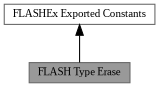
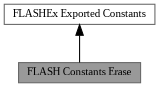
  digraph {
    rankdir=TB
    fontname="Liberation Serif"
    node [fontname="Liberation Serif" fontsize=10 shape=box style=filled]
    n1 [color=grey40 fillcolor=white height=0.2 label="FLASHEx Exported Constants" width=0.4]
-   n2 [color=gray40 fillcolor=grey60 fontcolor=black height=0.2 label="FLASH Type Erase" width=0.4]
+   n2 [color=gray40 fillcolor=grey60 fontcolor=black height=0.2 label="FLASH Constants Erase" width=0.4]
    n1 -> n2 [dir=back fontname="Liberation Serif" fontsize=10 labelfontname=Helvetica labelfontsize=10 shape=plaintext style=solid]
  }
